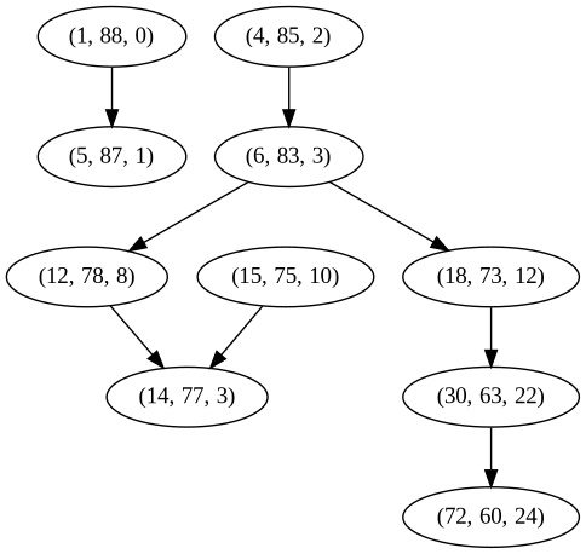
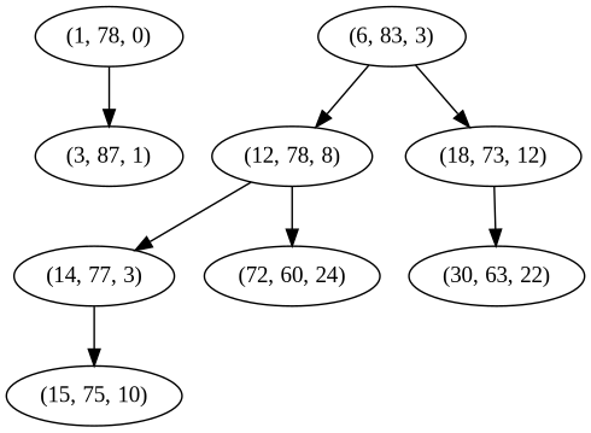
  digraph {
    fontname="Liberation Serif"
    node [fontname="Liberation Serif"]
    edge [fontname="Liberation Serif"]
-   "(1, 88, 0)"
-   "(3, 87, 1)" [label="(5, 87, 1)"]
-   "(4, 85, 2)"
+   "(1, 88, 0)" [label="(1, 78, 0)"]
+   "(3, 87, 1)"
    "(6, 83, 3)"
    "(12, 78, 8)"
    "(18, 73, 12)"
    n7 [label="(14, 77, 3)"]
    "(15, 75, 10)"
    "(30, 63, 22)"
    n10 [label="(72, 60, 24)"]
    "(1, 88, 0)" -> "(3, 87, 1)"
-   "(4, 85, 2)" -> "(6, 83, 3)"
    "(6, 83, 3)" -> "(12, 78, 8)"
    "(6, 83, 3)" -> "(18, 73, 12)"
    "(12, 78, 8)" -> n7
    "(18, 73, 12)" -> "(30, 63, 22)"
-   "(15, 75, 10)" -> n7
-   "(30, 63, 22)" -> n10
+   n7 -> "(15, 75, 10)"
+   "(12, 78, 8)" -> n10
  }
